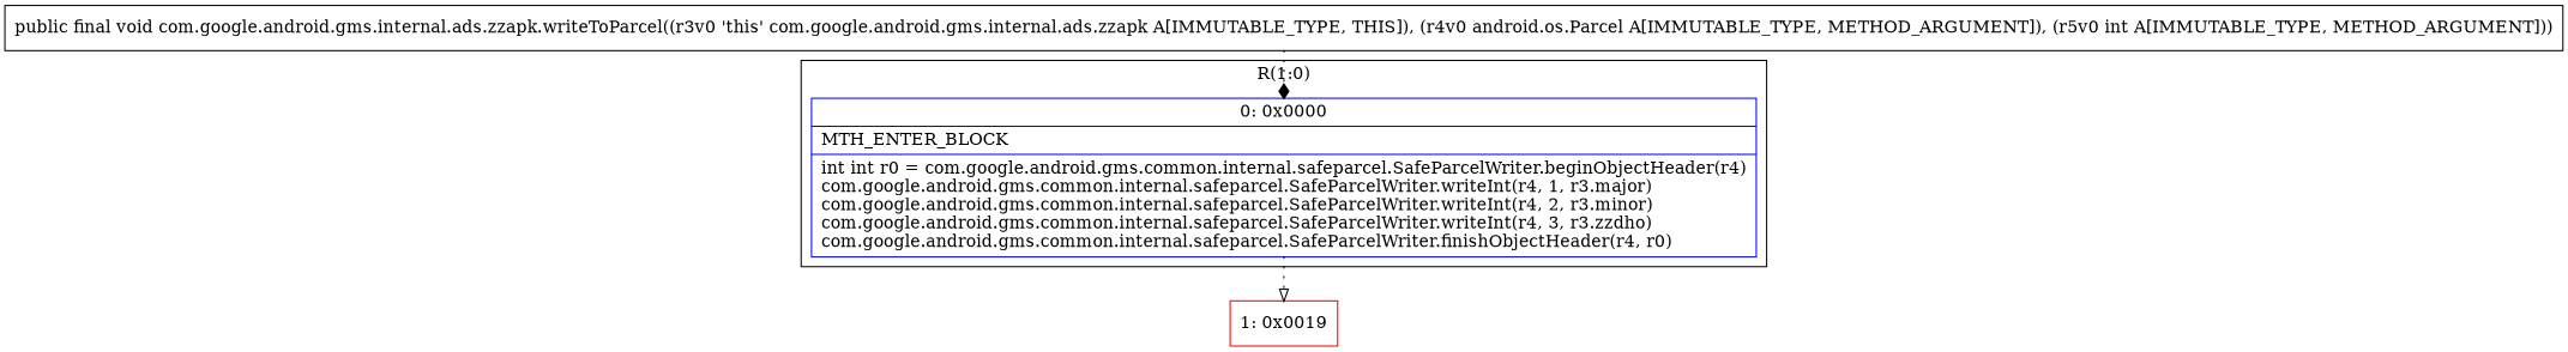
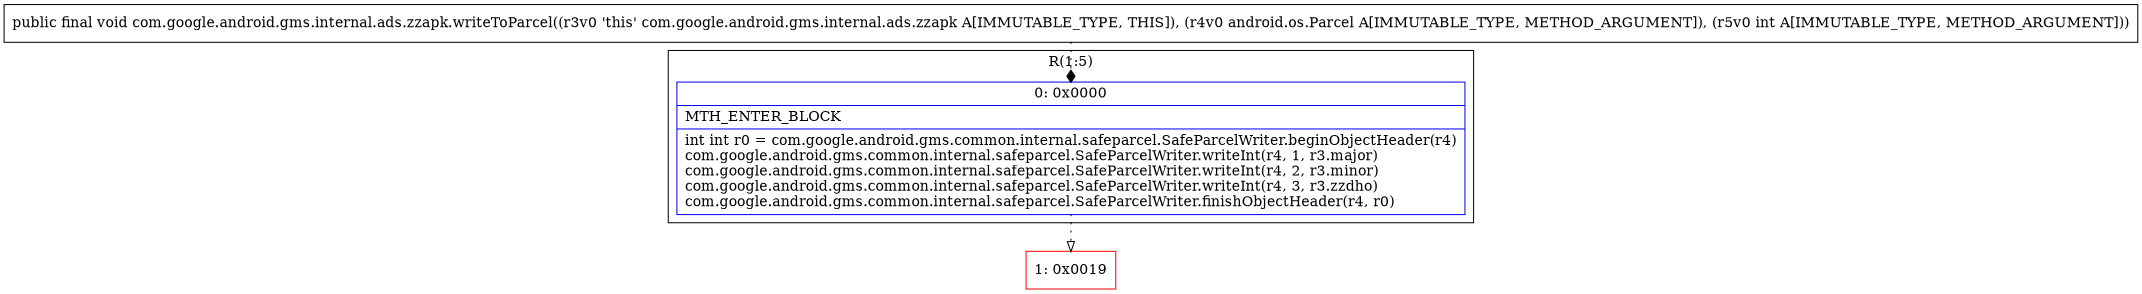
  digraph {
    node [shape=record]
    edge [style=dotted]
    n1 [color=blue label="{0\:\ 0x0000|MTH_ENTER_BLOCK\l|int int r0 = com.google.android.gms.common.internal.safeparcel.SafeParcelWriter.beginObjectHeader(r4)\lcom.google.android.gms.common.internal.safeparcel.SafeParcelWriter.writeInt(r4, 1, r3.major)\lcom.google.android.gms.common.internal.safeparcel.SafeParcelWriter.writeInt(r4, 2, r3.minor)\lcom.google.android.gms.common.internal.safeparcel.SafeParcelWriter.writeInt(r4, 3, r3.zzdho)\lcom.google.android.gms.common.internal.safeparcel.SafeParcelWriter.finishObjectHeader(r4, r0)\l}"]
    n2 [color=red label="{1\:\ 0x0019}"]
    n3 [label="{public final void com.google.android.gms.internal.ads.zzapk.writeToParcel((r3v0 'this' com.google.android.gms.internal.ads.zzapk A[IMMUTABLE_TYPE, THIS]), (r4v0 android.os.Parcel A[IMMUTABLE_TYPE, METHOD_ARGUMENT]), (r5v0 int A[IMMUTABLE_TYPE, METHOD_ARGUMENT])) }"]
    subgraph cluster_1 {
-     label="R(1:0)"
+     label="R(1:5)"
      n1
    }
    n1 -> n2 [arrowhead=onormal]
    n3 -> n1 [arrowhead=diamond]
  }
